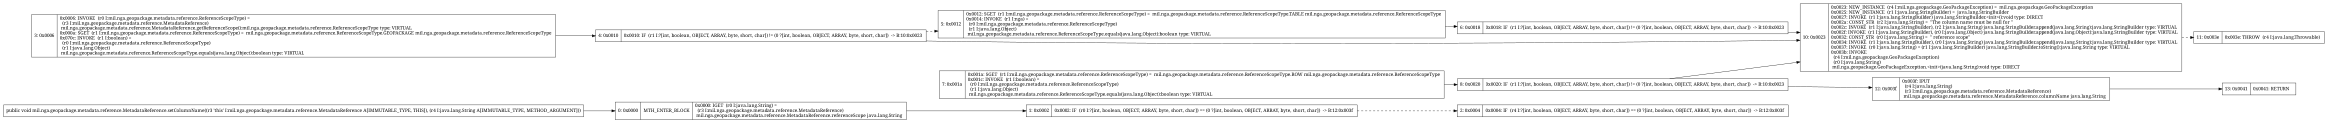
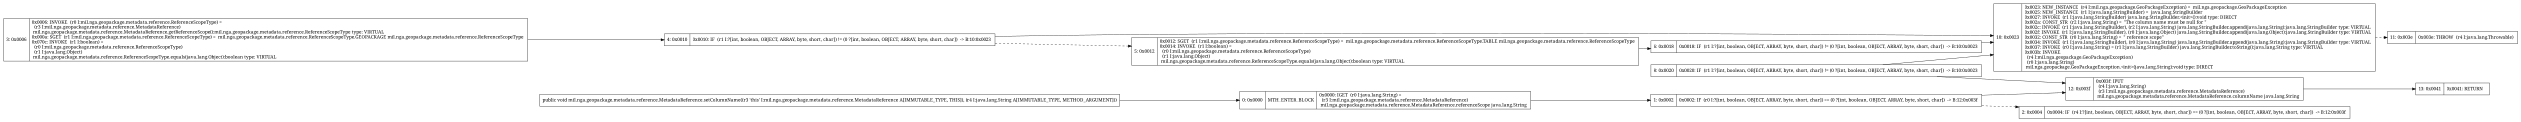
  digraph {
    fontname="Noto Serif"
    rankdir=LR
    node [fontname="Noto Serif" shape=record]
    edge [fontname="Noto Serif"]
    n1 [label="{0\:\ 0x0000|MTH_ENTER_BLOCK\l|0x0000: IGET  (r0 I:java.lang.String) = \l  (r3 I:mil.nga.geopackage.metadata.reference.MetadataReference)\l mil.nga.geopackage.metadata.reference.MetadataReference.referenceScope java.lang.String \l}"]
    n2 [label="{1\:\ 0x0002|0x0002: IF  (r0 I:?[int, boolean, OBJECT, ARRAY, byte, short, char]) == (0 ?[int, boolean, OBJECT, ARRAY, byte, short, char])  \-\> B:12:0x003f \l}"]
    n3 [label="{2\:\ 0x0004|0x0004: IF  (r4 I:?[int, boolean, OBJECT, ARRAY, byte, short, char]) == (0 ?[int, boolean, OBJECT, ARRAY, byte, short, char])  \-\> B:12:0x003f \l}"]
    n4 [label="{12\:\ 0x003f|0x003f: IPUT  \l  (r4 I:java.lang.String)\l  (r3 I:mil.nga.geopackage.metadata.reference.MetadataReference)\l mil.nga.geopackage.metadata.reference.MetadataReference.columnName java.lang.String \l}"]
    n5 [label="{13\:\ 0x0041|0x0041: RETURN   \l}"]
    n6 [label="{3\:\ 0x0006|0x0006: INVOKE  (r0 I:mil.nga.geopackage.metadata.reference.ReferenceScopeType) = \l  (r3 I:mil.nga.geopackage.metadata.reference.MetadataReference)\l mil.nga.geopackage.metadata.reference.MetadataReference.getReferenceScope():mil.nga.geopackage.metadata.reference.ReferenceScopeType type: VIRTUAL \l0x000a: SGET  (r1 I:mil.nga.geopackage.metadata.reference.ReferenceScopeType) =  mil.nga.geopackage.metadata.reference.ReferenceScopeType.GEOPACKAGE mil.nga.geopackage.metadata.reference.ReferenceScopeType \l0x070c: INVOKE  (r1 I:boolean) = \l  (r0 I:mil.nga.geopackage.metadata.reference.ReferenceScopeType)\l  (r1 I:java.lang.Object)\l mil.nga.geopackage.metadata.reference.ReferenceScopeType.equals(java.lang.Object):boolean type: VIRTUAL \l}"]
    n7 [label="{4\:\ 0x0010|0x0010: IF  (r1 I:?[int, boolean, OBJECT, ARRAY, byte, short, char]) != (0 ?[int, boolean, OBJECT, ARRAY, byte, short, char])  \-\> B:10:0x0023 \l}"]
-   n8 [label="{5\:\ 0x0012|0x0012: SGET  (r1 I:mil.nga.geopackage.metadata.reference.ReferenceScopeType) =  mil.nga.geopackage.metadata.reference.ReferenceScopeType.TABLE mil.nga.geopackage.metadata.reference.ReferenceScopeType \l0x0014: INVOKE  (r1 I:nga) = \l  (r0 I:mil.nga.geopackage.metadata.reference.ReferenceScopeType)\l  (r1 I:java.lang.Object)\l mil.nga.geopackage.metadata.reference.ReferenceScopeType.equals(java.lang.Object):boolean type: VIRTUAL \l}"]
+   n8 [label="{5\:\ 0x0012|0x0012: SGET  (r1 I:mil.nga.geopackage.metadata.reference.ReferenceScopeType) =  mil.nga.geopackage.metadata.reference.ReferenceScopeType.TABLE mil.nga.geopackage.metadata.reference.ReferenceScopeType \l0x0014: INVOKE  (r1 I:boolean) = \l  (r0 I:mil.nga.geopackage.metadata.reference.ReferenceScopeType)\l  (r1 I:java.lang.Object)\l mil.nga.geopackage.metadata.reference.ReferenceScopeType.equals(java.lang.Object):boolean type: VIRTUAL \l}"]
    n9 [label="{10\:\ 0x0023|0x0023: NEW_INSTANCE  (r4 I:mil.nga.geopackage.GeoPackageException) =  mil.nga.geopackage.GeoPackageException \l0x0025: NEW_INSTANCE  (r1 I:java.lang.StringBuilder) =  java.lang.StringBuilder \l0x0027: INVOKE  (r1 I:java.lang.StringBuilder) java.lang.StringBuilder.\<init\>():void type: DIRECT \l0x002a: CONST_STR  (r2 I:java.lang.String) =  \"The column name must be null for \" \l0x002c: INVOKE  (r1 I:java.lang.StringBuilder), (r2 I:java.lang.String) java.lang.StringBuilder.append(java.lang.String):java.lang.StringBuilder type: VIRTUAL \l0x002f: INVOKE  (r1 I:java.lang.StringBuilder), (r0 I:java.lang.Object) java.lang.StringBuilder.append(java.lang.Object):java.lang.StringBuilder type: VIRTUAL \l0x0032: CONST_STR  (r0 I:java.lang.String) =  \" reference scope\" \l0x0034: INVOKE  (r1 I:java.lang.StringBuilder), (r0 I:java.lang.String) java.lang.StringBuilder.append(java.lang.String):java.lang.StringBuilder type: VIRTUAL \l0x0037: INVOKE  (r0 I:java.lang.String) = (r1 I:java.lang.StringBuilder) java.lang.StringBuilder.toString():java.lang.String type: VIRTUAL \l0x003b: INVOKE  \l  (r4 I:mil.nga.geopackage.GeoPackageException)\l  (r0 I:java.lang.String)\l mil.nga.geopackage.GeoPackageException.\<init\>(java.lang.String):void type: DIRECT \l}"]
    n10 [label="{6\:\ 0x0018|0x0018: IF  (r1 I:?[int, boolean, OBJECT, ARRAY, byte, short, char]) != (0 ?[int, boolean, OBJECT, ARRAY, byte, short, char])  \-\> B:10:0x0023 \l}"]
    n11 [label="{11\:\ 0x003e|0x003e: THROW  (r4 I:java.lang.Throwable) \l}"]
-   n12 [label="{7\:\ 0x001a|0x001a: SGET  (r1 I:mil.nga.geopackage.metadata.reference.ReferenceScopeType) =  mil.nga.geopackage.metadata.reference.ReferenceScopeType.ROW mil.nga.geopackage.metadata.reference.ReferenceScopeType \l0x001c: INVOKE  (r1 I:boolean) = \l  (r0 I:mil.nga.geopackage.metadata.reference.ReferenceScopeType)\l  (r1 I:java.lang.Object)\l mil.nga.geopackage.metadata.reference.ReferenceScopeType.equals(java.lang.Object):boolean type: VIRTUAL \l}"]
    n13 [label="{8\:\ 0x0020|0x0020: IF  (r1 I:?[int, boolean, OBJECT, ARRAY, byte, short, char]) != (0 ?[int, boolean, OBJECT, ARRAY, byte, short, char])  \-\> B:10:0x0023 \l}"]
    n14 [label="{public void mil.nga.geopackage.metadata.reference.MetadataReference.setColumnName((r3 'this' I:mil.nga.geopackage.metadata.reference.MetadataReference A[IMMUTABLE_TYPE, THIS]), (r4 I:java.lang.String A[IMMUTABLE_TYPE, METHOD_ARGUMENT])) }"]
    n1 -> n2
    n2 -> n3 [style=dashed]
+   n2 -> n4
    n4 -> n5
    n6 -> n7
    n7 -> n8 [style=dashed]
    n7 -> n9
    n8 -> n10
    n9 -> n11 [style=dashed]
    n10 -> n9
-   n12 -> n13
    n13 -> n4 [style=solid]
    n13 -> n9
    n14 -> n1
  }
